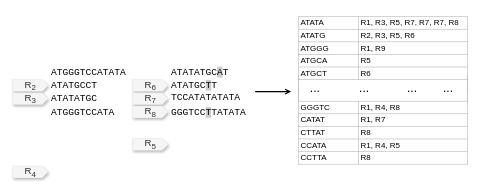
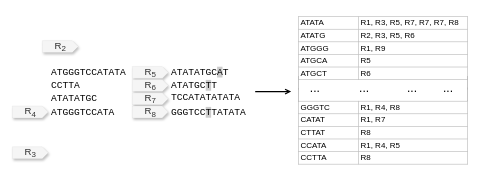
  <mxCell id="0" />
  <mxCell id="1" parent="0" />
  <mxCell id="2" value="&lt;font style=&quot;font-size: 20px;&quot;&gt;...&lt;br&gt;&lt;/font&gt;" style="text;html=1;align=center;verticalAlign=middle;whiteSpace=wrap;rounded=0;" vertex="1" parent="1"><mxGeometry x="495" y="130" width="60" height="30" as="geometry" /></mxCell>
  <mxCell id="3" value="&lt;font style=&quot;font-size: 20px;&quot;&gt;...&lt;br&gt;&lt;/font&gt;" style="text;html=1;align=center;verticalAlign=middle;whiteSpace=wrap;rounded=0;" vertex="1" parent="1"><mxGeometry x="577" y="130" width="60" height="30" as="geometry" /></mxCell>
  <mxCell id="4" value="&lt;font style=&quot;font-size: 20px;&quot;&gt;...&lt;br&gt;&lt;/font&gt;" style="text;html=1;align=center;verticalAlign=middle;whiteSpace=wrap;rounded=0;" vertex="1" parent="1"><mxGeometry x="657" y="130" width="60" height="30" as="geometry" /></mxCell>
  <mxCell id="5" value="&lt;font style=&quot;font-size: 20px;&quot;&gt;...&lt;br&gt;&lt;/font&gt;" style="text;html=1;align=center;verticalAlign=middle;whiteSpace=wrap;rounded=0;" vertex="1" parent="1"><mxGeometry x="717" y="130" width="60" height="30" as="geometry" /></mxCell>
  <mxCell id="6" value="&lt;table data-sheets-root=&quot;1&quot; style=&quot;table-layout:fixed;font-size:10pt;font-family:Arial;width:0px;border-collapse:collapse;border:none&quot; border=&quot;1&quot; dir=&quot;ltr&quot; cellpadding=&quot;0&quot; cellspacing=&quot;0&quot; xmlns=&quot;http://www.w3.org/1999/xhtml&quot;&gt;&lt;tbody&gt;&lt;tr style=&quot;height:21px;&quot;&gt;&lt;td data-sheets-value=&quot;{&amp;quot;1&amp;quot;:2,&amp;quot;2&amp;quot;:&amp;quot;GTCCT&amp;quot;}&quot; style=&quot;border-top:1px solid #b7b7b7;border-right:1px solid #b7b7b7;border-bottom:1px solid #b7b7b7;border-left:1px solid #b7b7b7;overflow:hidden;padding:2px 3px 2px 3px;vertical-align:bottom;&quot;&gt;GTCCT&lt;/td&gt;&lt;/tr&gt;&lt;/tbody&gt;&lt;/table&gt;" style="text;whiteSpace=wrap;html=1;" vertex="1" parent="1"><mxGeometry x="495" y="120" width="30" height="30" as="geometry" /></mxCell>
  <mxCell id="7" value="&lt;table data-sheets-root=&quot;1&quot; style=&quot;table-layout:fixed;font-size:10pt;font-family:Arial;width:0px;border-collapse:collapse;border:none&quot; border=&quot;1&quot; dir=&quot;ltr&quot; cellpadding=&quot;0&quot; cellspacing=&quot;0&quot; xmlns=&quot;http://www.w3.org/1999/xhtml&quot;&gt;&lt;tbody&gt;&lt;tr style=&quot;height:21px;&quot;&gt;&lt;td data-sheets-value=&quot;{&amp;quot;1&amp;quot;:2,&amp;quot;2&amp;quot;:&amp;quot;GTCCT&amp;quot;}&quot; style=&quot;border-top:1px solid #b7b7b7;border-right:1px solid #b7b7b7;border-bottom:1px solid #b7b7b7;border-left:1px solid #b7b7b7;overflow:hidden;padding:2px 3px 2px 3px;vertical-align:bottom;&quot;&gt;GTCCT&lt;/td&gt;&lt;/tr&gt;&lt;/tbody&gt;&lt;/table&gt;" style="text;whiteSpace=wrap;html=1;" vertex="1" parent="1"><mxGeometry x="495" y="140" width="30" height="30" as="geometry" /></mxCell>
  <mxCell id="8" value="&lt;table data-sheets-root=&quot;1&quot; style=&quot;table-layout:fixed;font-size:10pt;font-family:Arial;width:0px;border-collapse:collapse;border:none&quot; border=&quot;1&quot; dir=&quot;ltr&quot; cellpadding=&quot;0&quot; cellspacing=&quot;0&quot; xmlns=&quot;http://www.w3.org/1999/xhtml&quot;&gt;&lt;tbody&gt;&lt;tr style=&quot;height:21px;&quot;&gt;&lt;td data-sheets-value=&quot;{&amp;quot;1&amp;quot;:2,&amp;quot;2&amp;quot;:&amp;quot;GTCCT&amp;quot;}&quot; style=&quot;border-top:1px solid #b7b7b7;border-right:1px solid #b7b7b7;border-bottom:1px solid #b7b7b7;border-left:1px solid #b7b7b7;overflow:hidden;padding:2px 3px 2px 3px;vertical-align:bottom;&quot;&gt;GTCCT&lt;/td&gt;&lt;/tr&gt;&lt;/tbody&gt;&lt;/table&gt;" style="text;whiteSpace=wrap;html=1;" vertex="1" parent="1"><mxGeometry x="777" y="139" width="30" height="30" as="geometry" /></mxCell>
  <mxCell id="9" value="&lt;table data-sheets-root=&quot;1&quot; style=&quot;table-layout:fixed;font-size:10pt;font-family:Arial;width:0px;border-collapse:collapse;border:none&quot; border=&quot;1&quot; dir=&quot;ltr&quot; cellpadding=&quot;0&quot; cellspacing=&quot;0&quot; xmlns=&quot;http://www.w3.org/1999/xhtml&quot;&gt;&lt;tbody&gt;&lt;tr style=&quot;height:21px;&quot;&gt;&lt;td data-sheets-value=&quot;{&amp;quot;1&amp;quot;:2,&amp;quot;2&amp;quot;:&amp;quot;GTCCT&amp;quot;}&quot; style=&quot;border-top:1px solid #b7b7b7;border-right:1px solid #b7b7b7;border-bottom:1px solid #b7b7b7;border-left:1px solid #b7b7b7;overflow:hidden;padding:2px 3px 2px 3px;vertical-align:bottom;&quot;&gt;GTCCT&lt;/td&gt;&lt;/tr&gt;&lt;/tbody&gt;&lt;/table&gt;" style="text;whiteSpace=wrap;html=1;" vertex="1" parent="1"><mxGeometry x="777" y="120" width="12" height="30" as="geometry" /></mxCell>
  <mxCell id="10" value="&lt;font style=&quot;font-size: 16px;&quot; face=&quot;Courier New&quot;&gt;ATGGGTCCATATA&lt;/font&gt;&lt;font style=&quot;font-size: 16px;&quot; face=&quot;WW2qCex9ZGnOM6EULOnp&quot;&gt; &lt;/font&gt;" style="text;whiteSpace=wrap;html=1;" vertex="1" parent="1"><mxGeometry x="83" y="102" width="137" height="29" as="geometry" /></mxCell>
- <mxCell id="11" value="&lt;font style=&quot;font-size: 16px;&quot;&gt;R&lt;sub&gt;2&lt;br&gt;&lt;/sub&gt;&lt;/font&gt;" style="html=1;shadow=1;dashed=0;align=center;verticalAlign=middle;shape=mxgraph.arrows2.arrow;dy=0;dx=10;notch=0;fillColor=#f5f5f5;fontColor=#333333;strokeColor=#666666;strokeWidth=0;" vertex="1" parent="1"><mxGeometry x="20" y="132" width="60" height="20" as="geometry" /></mxCell>
- <mxCell id="12" value="&lt;font style=&quot;font-size: 16px;&quot;&gt;R&lt;sub&gt;3&lt;br&gt;&lt;/sub&gt;&lt;/font&gt;" style="html=1;shadow=1;dashed=0;align=center;verticalAlign=middle;shape=mxgraph.arrows2.arrow;dy=0;dx=10;notch=0;fillColor=#f5f5f5;fontColor=#333333;strokeColor=#666666;strokeWidth=0;" vertex="1" parent="1"><mxGeometry x="20" y="154" width="60" height="20" as="geometry" /></mxCell>
- <mxCell id="13" value="&lt;font style=&quot;font-size: 16px;&quot;&gt;R&lt;sub&gt;4&lt;br&gt;&lt;/sub&gt;&lt;/font&gt;" style="html=1;shadow=1;dashed=0;align=center;verticalAlign=middle;shape=mxgraph.arrows2.arrow;dy=0;dx=10;notch=0;fillColor=#f5f5f5;fontColor=#333333;strokeColor=#666666;strokeWidth=0;" vertex="1" parent="1"><mxGeometry x="20" y="276" width="60" height="20" as="geometry" /></mxCell>
- <mxCell id="14" value="&lt;font style=&quot;font-size: 16px;&quot;&gt;R&lt;sub&gt;5&lt;br&gt;&lt;/sub&gt;&lt;/font&gt;" style="html=1;shadow=1;dashed=0;align=center;verticalAlign=middle;shape=mxgraph.arrows2.arrow;dy=0;dx=10;notch=0;fillColor=#f5f5f5;fontColor=#333333;strokeColor=#666666;strokeWidth=0;" vertex="1" parent="1"><mxGeometry x="220" y="230" width="60" height="20" as="geometry" /></mxCell>
+ <mxCell id="11" value="&lt;font style=&quot;font-size: 16px;&quot;&gt;R&lt;sub&gt;2&lt;br&gt;&lt;/sub&gt;&lt;/font&gt;" style="html=1;shadow=1;dashed=0;align=center;verticalAlign=middle;shape=mxgraph.arrows2.arrow;dy=0;dx=10;notch=0;fillColor=#f5f5f5;fontColor=#333333;strokeColor=#666666;strokeWidth=0;" vertex="1" parent="1"><mxGeometry x="70" y="67" width="60" height="20" as="geometry" /></mxCell>
+ <mxCell id="12" value="&lt;font style=&quot;font-size: 16px;&quot;&gt;R&lt;sub&gt;3&lt;br&gt;&lt;/sub&gt;&lt;/font&gt;" style="html=1;shadow=1;dashed=0;align=center;verticalAlign=middle;shape=mxgraph.arrows2.arrow;dy=0;dx=10;notch=0;fillColor=#f5f5f5;fontColor=#333333;strokeColor=#666666;strokeWidth=0;" vertex="1" parent="1"><mxGeometry x="20" y="244" width="60" height="20" as="geometry" /></mxCell>
+ <mxCell id="13" value="&lt;font style=&quot;font-size: 16px;&quot;&gt;R&lt;sub&gt;4&lt;br&gt;&lt;/sub&gt;&lt;/font&gt;" style="html=1;shadow=1;dashed=0;align=center;verticalAlign=middle;shape=mxgraph.arrows2.arrow;dy=0;dx=10;notch=0;fillColor=#f5f5f5;fontColor=#333333;strokeColor=#666666;strokeWidth=0;" vertex="1" parent="1"><mxGeometry x="20" y="176" width="60" height="20" as="geometry" /></mxCell>
+ <mxCell id="14" value="&lt;font style=&quot;font-size: 16px;&quot;&gt;R&lt;sub&gt;5&lt;br&gt;&lt;/sub&gt;&lt;/font&gt;" style="html=1;shadow=1;dashed=0;align=center;verticalAlign=middle;shape=mxgraph.arrows2.arrow;dy=0;dx=10;notch=0;fillColor=#f5f5f5;fontColor=#333333;strokeColor=#666666;strokeWidth=0;" vertex="1" parent="1"><mxGeometry x="220" y="110" width="60" height="20" as="geometry" /></mxCell>
  <mxCell id="15" value="&lt;font style=&quot;font-size: 16px;&quot;&gt;R&lt;sub&gt;6&lt;br&gt;&lt;/sub&gt;&lt;/font&gt;" style="html=1;shadow=1;dashed=0;align=center;verticalAlign=middle;shape=mxgraph.arrows2.arrow;dy=0;dx=10;notch=0;fillColor=#f5f5f5;fontColor=#333333;strokeColor=#666666;strokeWidth=0;" vertex="1" parent="1"><mxGeometry x="220" y="132" width="60" height="20" as="geometry" /></mxCell>
  <mxCell id="16" value="&lt;font style=&quot;font-size: 16px;&quot;&gt;R&lt;sub&gt;7&lt;br&gt;&lt;/sub&gt;&lt;/font&gt;" style="html=1;shadow=1;dashed=0;align=center;verticalAlign=middle;shape=mxgraph.arrows2.arrow;dy=0;dx=10;notch=0;fillColor=#f5f5f5;fontColor=#333333;strokeColor=#666666;strokeWidth=0;" vertex="1" parent="1"><mxGeometry x="220" y="154" width="60" height="20" as="geometry" /></mxCell>
  <mxCell id="17" value="&lt;font style=&quot;font-size: 16px;&quot;&gt;R&lt;sub&gt;8&lt;br&gt;&lt;/sub&gt;&lt;/font&gt;" style="html=1;shadow=1;dashed=0;align=center;verticalAlign=middle;shape=mxgraph.arrows2.arrow;dy=0;dx=10;notch=0;fillColor=#f5f5f5;fontColor=#333333;strokeColor=#666666;strokeWidth=0;" vertex="1" parent="1"><mxGeometry x="220" y="176" width="60" height="20" as="geometry" /></mxCell>
- <mxCell id="18" value="&lt;font style=&quot;font-size: 16px;&quot; face=&quot;Courier New&quot;&gt;ATATGCCT&lt;/font&gt;" style="text;whiteSpace=wrap;html=1;" vertex="1" parent="1"><mxGeometry x="83" y="126" width="87" height="25" as="geometry" /></mxCell>
+ <mxCell id="18" value="&lt;font style=&quot;font-size: 16px;&quot; face=&quot;Courier New&quot;&gt;CCTTA&lt;/font&gt;" style="text;whiteSpace=wrap;html=1;" vertex="1" parent="1"><mxGeometry x="83" y="126" width="87" height="25" as="geometry" /></mxCell>
  <mxCell id="19" value="&lt;font style=&quot;font-size: 16px;&quot; face=&quot;Courier New&quot;&gt;ATATATGC&lt;/font&gt;" style="text;whiteSpace=wrap;html=1;" vertex="1" parent="1"><mxGeometry x="83" y="147.5" width="87" height="33" as="geometry" /></mxCell>
  <mxCell id="20" value="ATGGGTCCATA" style="text;whiteSpace=wrap;fontFamily=Courier New;fontSize=16;" vertex="1" parent="1"><mxGeometry x="83" y="171" width="110" height="40" as="geometry" /></mxCell>
  <mxCell id="21" value="&lt;font face=&quot;Courier New&quot;&gt;ATATATGC&lt;span style=&quot;background-color: rgb(204, 204, 204);&quot;&gt;A&lt;/span&gt;T&lt;/font&gt;" style="text;whiteSpace=wrap;fontSize=16;html=1;" vertex="1" parent="1"><mxGeometry x="283" y="102" width="100" height="29" as="geometry" /></mxCell>
  <mxCell id="22" value="&lt;font style=&quot;font-size: 16px;&quot; face=&quot;Courier New&quot;&gt;ATATGC&lt;span style=&quot;background-color: rgb(204, 204, 204);&quot;&gt;T&lt;/span&gt;T&lt;/font&gt;" style="text;whiteSpace=wrap;html=1;" vertex="1" parent="1"><mxGeometry x="283" y="126" width="90" height="25" as="geometry" /></mxCell>
  <mxCell id="23" value="TCCATATATATA" style="text;whiteSpace=wrap;fontFamily=Courier New;fontSize=16;" vertex="1" parent="1"><mxGeometry x="283" y="147" width="110" height="33.5" as="geometry" /></mxCell>
  <mxCell id="24" value="GGGTCC&lt;span style=&quot;background-color: rgb(204, 204, 204);&quot;&gt;T&lt;/span&gt;TATATA" style="text;whiteSpace=wrap;fontSize=16;fontFamily=Courier New;html=1;" vertex="1" parent="1"><mxGeometry x="283" y="171" width="130" height="40" as="geometry" /></mxCell>
  <mxCell id="25" value="" style="endArrow=open;html=1;rounded=0;strokeWidth=2;endFill=0;" edge="1" parent="1"><mxGeometry width="50" height="50" relative="1" as="geometry"><mxPoint x="425" y="152" as="sourcePoint" /><mxPoint x="485" y="152" as="targetPoint" /></mxGeometry></mxCell>
  <mxCell id="26" value="&lt;table xmlns=&quot;http://www.w3.org/1999/xhtml&quot; cellspacing=&quot;0&quot; cellpadding=&quot;0&quot; dir=&quot;ltr&quot; border=&quot;1&quot; style=&quot;table-layout:fixed;font-size:10pt;font-family:Arial;width:0px;border-collapse:collapse;border:none&quot; data-sheets-root=&quot;1&quot;&gt;&lt;colgroup&gt;&lt;col width=&quot;100&quot;&gt;&lt;col width=&quot;182&quot;&gt;&lt;/colgroup&gt;&lt;tbody&gt;&lt;tr style=&quot;height:21px;&quot;&gt;&lt;td style=&quot;border-top:1px solid #b7b7b7;border-right:1px solid #b7b7b7;border-bottom:1px solid #b7b7b7;border-left:1px solid #b7b7b7;overflow:hidden;padding:2px 3px 2px 3px;vertical-align:bottom;&quot; data-sheets-value=&quot;{&amp;quot;1&amp;quot;:2,&amp;quot;2&amp;quot;:&amp;quot;ATATA&amp;quot;}&quot;&gt;ATATA&lt;/td&gt;&lt;td style=&quot;border-top:1px solid #b7b7b7;border-right:1px solid #b7b7b7;border-bottom:1px solid #b7b7b7;overflow:hidden;padding:2px 3px 2px 3px;vertical-align:bottom;&quot; data-sheets-value=&quot;{&amp;quot;1&amp;quot;:2,&amp;quot;2&amp;quot;:&amp;quot;R1, R3, R5, R7, R7, R7, R8&amp;quot;}&quot;&gt;R1, R3, R5, R7, R7, R7, R8&lt;/td&gt;&lt;/tr&gt;&lt;tr style=&quot;height:21px;&quot;&gt;&lt;td style=&quot;border-right:1px solid #b7b7b7;border-bottom:1px solid #b7b7b7;border-left:1px solid #b7b7b7;overflow:hidden;padding:2px 3px 2px 3px;vertical-align:bottom;&quot; data-sheets-value=&quot;{&amp;quot;1&amp;quot;:2,&amp;quot;2&amp;quot;:&amp;quot;ATATG&amp;quot;}&quot;&gt;ATATG&lt;/td&gt;&lt;td style=&quot;border-right:1px solid #b7b7b7;border-bottom:1px solid #b7b7b7;overflow:hidden;padding:2px 3px 2px 3px;vertical-align:bottom;&quot; data-sheets-value=&quot;{&amp;quot;1&amp;quot;:2,&amp;quot;2&amp;quot;:&amp;quot;R2, R3, R5, R6&amp;quot;}&quot;&gt;R2, R3, R5, R6&lt;/td&gt;&lt;/tr&gt;&lt;tr style=&quot;height:21px;&quot;&gt;&lt;td style=&quot;border-right:1px solid #b7b7b7;border-bottom:1px solid #b7b7b7;border-left:1px solid #b7b7b7;overflow:hidden;padding:2px 3px 2px 3px;vertical-align:bottom;&quot; data-sheets-value=&quot;{&amp;quot;1&amp;quot;:2,&amp;quot;2&amp;quot;:&amp;quot;ATGGG&amp;quot;}&quot;&gt;ATGGG&lt;/td&gt;&lt;td style=&quot;border-right:1px solid #b7b7b7;border-bottom:1px solid #b7b7b7;overflow:hidden;padding:2px 3px 2px 3px;vertical-align:bottom;&quot; data-sheets-value=&quot;{&amp;quot;1&amp;quot;:2,&amp;quot;2&amp;quot;:&amp;quot;R1, R4&amp;quot;}&quot;&gt;R1, R9&lt;/td&gt;&lt;/tr&gt;&lt;tr style=&quot;height:21px;&quot;&gt;&lt;td style=&quot;border-right:1px solid #b7b7b7;border-bottom:1px solid #b7b7b7;border-left:1px solid #b7b7b7;overflow:hidden;padding:2px 3px 2px 3px;vertical-align:bottom;&quot; data-sheets-value=&quot;{&amp;quot;1&amp;quot;:2,&amp;quot;2&amp;quot;:&amp;quot;ATGCA&amp;quot;}&quot;&gt;ATGCA&lt;/td&gt;&lt;td style=&quot;border-right:1px solid #b7b7b7;border-bottom:1px solid #b7b7b7;overflow:hidden;padding:2px 3px 2px 3px;vertical-align:bottom;&quot; data-sheets-value=&quot;{&amp;quot;1&amp;quot;:2,&amp;quot;2&amp;quot;:&amp;quot;R5&amp;quot;}&quot;&gt;R5&lt;/td&gt;&lt;/tr&gt;&lt;tr style=&quot;height:21px;&quot;&gt;&lt;td style=&quot;border-right:1px solid #b7b7b7;border-bottom:1px solid #b7b7b7;border-left:1px solid #b7b7b7;overflow:hidden;padding:2px 3px 2px 3px;vertical-align:bottom;&quot; data-sheets-value=&quot;{&amp;quot;1&amp;quot;:2,&amp;quot;2&amp;quot;:&amp;quot;ATGCT&amp;quot;}&quot;&gt;ATGCT&lt;/td&gt;&lt;td style=&quot;border-right:1px solid #b7b7b7;border-bottom:1px solid #b7b7b7;overflow:hidden;padding:2px 3px 2px 3px;vertical-align:bottom;&quot; data-sheets-value=&quot;{&amp;quot;1&amp;quot;:2,&amp;quot;2&amp;quot;:&amp;quot;R6&amp;quot;}&quot;&gt;R6&lt;/td&gt;&lt;/tr&gt;&lt;/tbody&gt;&lt;/table&gt;" style="text;whiteSpace=wrap;html=1;" vertex="1" parent="1"><mxGeometry x="495" y="20" width="320" height="130" as="geometry" /></mxCell>
  <mxCell id="27" value="&lt;table xmlns=&quot;http://www.w3.org/1999/xhtml&quot; cellspacing=&quot;0&quot; cellpadding=&quot;0&quot; dir=&quot;ltr&quot; border=&quot;1&quot; style=&quot;table-layout:fixed;font-size:10pt;font-family:Arial;width:0px;border-collapse:collapse;border:none&quot; data-sheets-root=&quot;1&quot;&gt;&lt;colgroup&gt;&lt;col width=&quot;100&quot;&gt;&lt;col width=&quot;182&quot;&gt;&lt;/colgroup&gt;&lt;tbody&gt;&lt;tr style=&quot;height:21px;&quot;&gt;&lt;td style=&quot;border-top:1px solid #b7b7b7;border-right:1px solid #b7b7b7;border-bottom:1px solid #b7b7b7;border-left:1px solid #b7b7b7;overflow:hidden;padding:2px 3px 2px 3px;vertical-align:bottom;&quot; data-sheets-value=&quot;{&amp;quot;1&amp;quot;:2,&amp;quot;2&amp;quot;:&amp;quot;GGGTC&amp;quot;}&quot;&gt;GGGTC&lt;/td&gt;&lt;td style=&quot;border-top:1px solid #b7b7b7;border-right:1px solid #b7b7b7;border-bottom:1px solid #b7b7b7;overflow:hidden;padding:2px 3px 2px 3px;vertical-align:bottom;&quot; data-sheets-value=&quot;{&amp;quot;1&amp;quot;:2,&amp;quot;2&amp;quot;:&amp;quot;R1, R4, R8&amp;quot;}&quot;&gt;R1, R4, R8&lt;/td&gt;&lt;/tr&gt;&lt;tr style=&quot;height:21px;&quot;&gt;&lt;td style=&quot;border-right:1px solid #b7b7b7;border-bottom:1px solid #b7b7b7;border-left:1px solid #b7b7b7;overflow:hidden;padding:2px 3px 2px 3px;vertical-align:bottom;&quot; data-sheets-value=&quot;{&amp;quot;1&amp;quot;:2,&amp;quot;2&amp;quot;:&amp;quot;CATAT&amp;quot;}&quot;&gt;CATAT&lt;/td&gt;&lt;td style=&quot;border-right:1px solid #b7b7b7;border-bottom:1px solid #b7b7b7;overflow:hidden;padding:2px 3px 2px 3px;vertical-align:bottom;&quot; data-sheets-value=&quot;{&amp;quot;1&amp;quot;:2,&amp;quot;2&amp;quot;:&amp;quot;R1, R7&amp;quot;}&quot;&gt;R1, R7&lt;/td&gt;&lt;/tr&gt;&lt;tr style=&quot;height:21px;&quot;&gt;&lt;td style=&quot;border-right:1px solid #b7b7b7;border-bottom:1px solid #b7b7b7;border-left:1px solid #b7b7b7;overflow:hidden;padding:2px 3px 2px 3px;vertical-align:bottom;&quot; data-sheets-value=&quot;{&amp;quot;1&amp;quot;:2,&amp;quot;2&amp;quot;:&amp;quot;CTTAT&amp;quot;}&quot;&gt;CTTAT&lt;/td&gt;&lt;td style=&quot;border-right:1px solid #b7b7b7;border-bottom:1px solid #b7b7b7;overflow:hidden;padding:2px 3px 2px 3px;vertical-align:bottom;&quot; data-sheets-value=&quot;{&amp;quot;1&amp;quot;:2,&amp;quot;2&amp;quot;:&amp;quot;R8&amp;quot;}&quot;&gt;R8&lt;/td&gt;&lt;/tr&gt;&lt;tr style=&quot;height:21px;&quot;&gt;&lt;td style=&quot;border-right:1px solid #b7b7b7;border-bottom:1px solid #b7b7b7;border-left:1px solid #b7b7b7;overflow:hidden;padding:2px 3px 2px 3px;vertical-align:bottom;&quot; data-sheets-value=&quot;{&amp;quot;1&amp;quot;:2,&amp;quot;2&amp;quot;:&amp;quot;CCATA&amp;quot;}&quot;&gt;CCATA&lt;/td&gt;&lt;td style=&quot;border-right:1px solid #b7b7b7;border-bottom:1px solid #b7b7b7;overflow:hidden;padding:2px 3px 2px 3px;vertical-align:bottom;&quot; data-sheets-value=&quot;{&amp;quot;1&amp;quot;:2,&amp;quot;2&amp;quot;:&amp;quot;R1, R4, R7&amp;quot;}&quot;&gt;R1, R4, R5&lt;/td&gt;&lt;/tr&gt;&lt;tr style=&quot;height:21px;&quot;&gt;&lt;td style=&quot;border-right:1px solid #b7b7b7;border-bottom:1px solid #b7b7b7;border-left:1px solid #b7b7b7;overflow:hidden;padding:2px 3px 2px 3px;vertical-align:bottom;&quot; data-sheets-value=&quot;{&amp;quot;1&amp;quot;:2,&amp;quot;2&amp;quot;:&amp;quot;CCTTA&amp;quot;}&quot;&gt;CCTTA&lt;/td&gt;&lt;td style=&quot;border-right:1px solid #b7b7b7;border-bottom:1px solid #b7b7b7;overflow:hidden;padding:2px 3px 2px 3px;vertical-align:bottom;&quot; data-sheets-value=&quot;{&amp;quot;1&amp;quot;:2,&amp;quot;2&amp;quot;:&amp;quot;R8&amp;quot;}&quot;&gt;R8&lt;/td&gt;&lt;/tr&gt;&lt;/tbody&gt;&lt;/table&gt;" style="text;whiteSpace=wrap;html=1;" vertex="1" parent="1"><mxGeometry x="495" y="161" width="320" height="130" as="geometry" /></mxCell>
